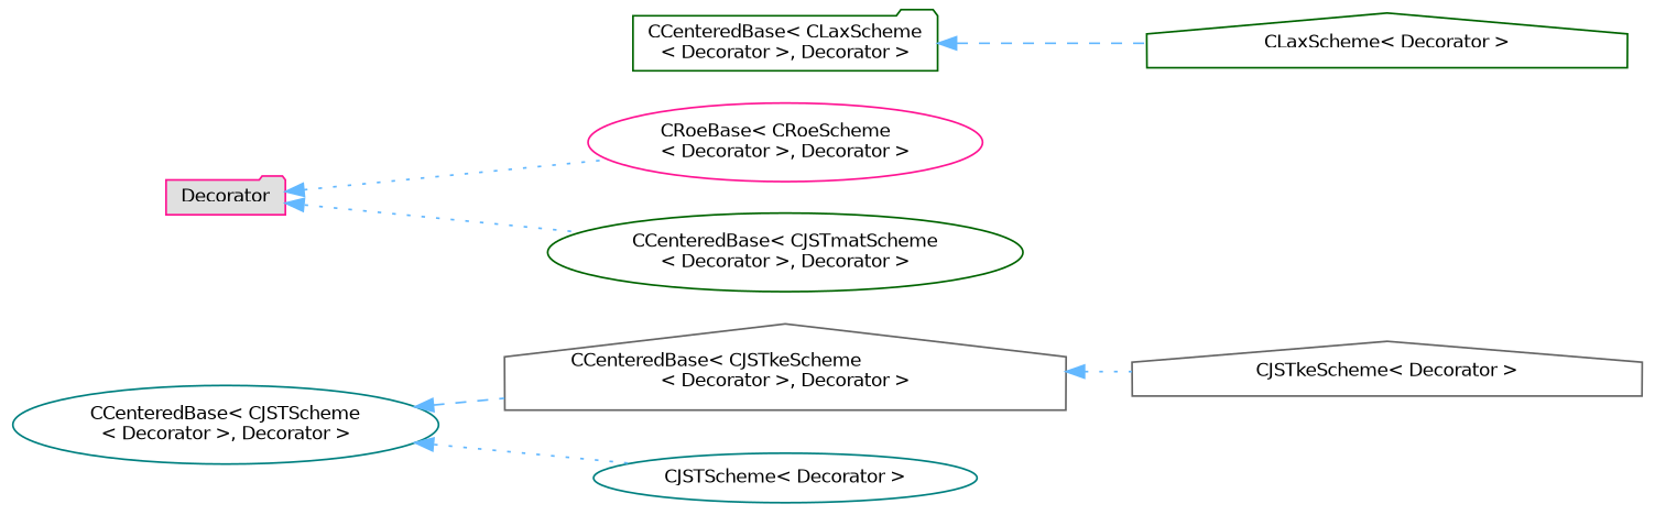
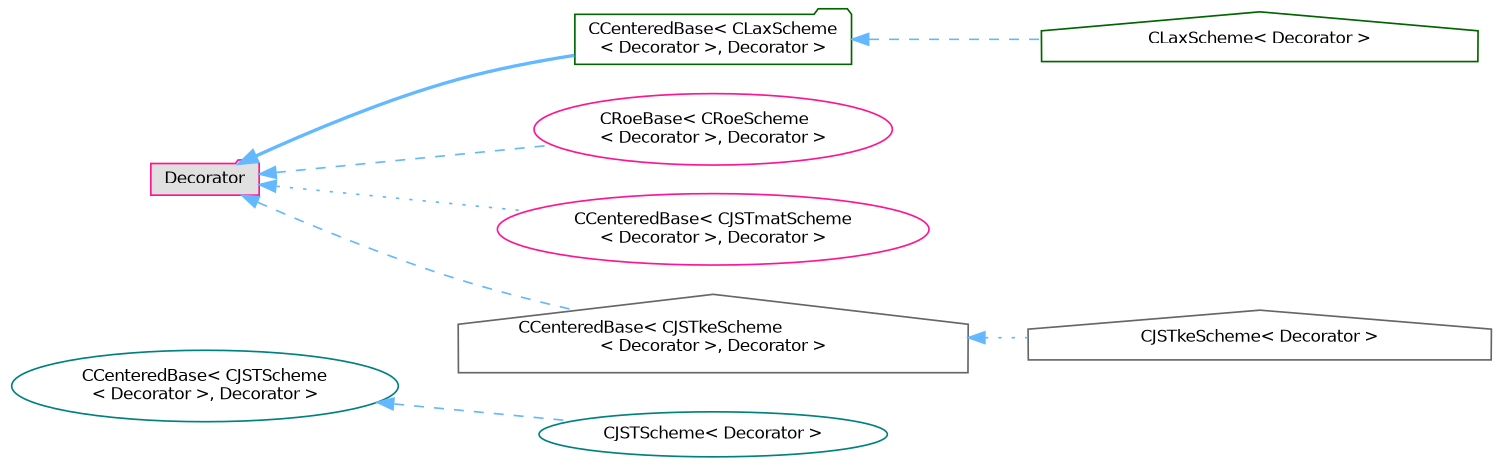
  digraph {
    rankdir=LR
    node [color=darkgreen fillcolor=white fontname=Helvetica fontsize=10 shape=ellipse style=filled]
    edge [color=steelblue1 dir=back fontname=Helvetica fontsize=10 labelfontname=Helvetica labelfontsize=10 style=dashed]
    n1 [color=deeppink fillcolor="#E0E0E0" height=0.2 label=Decorator shape=folder width=0.4]
    n2 [color=gray40 height=0.2 label="CCenteredBase\< CJSTkeScheme\l\< Decorator \>, Decorator \>" shape=house width=0.4]
-   n3 [height=0.2 label="CCenteredBase\< CJSTmatScheme\l\< Decorator \>, Decorator \>" width=0.4]
+   n3 [color=deeppink height=0.2 label="CCenteredBase\< CJSTmatScheme\l\< Decorator \>, Decorator \>" width=0.4]
    n4 [height=0.2 label="CCenteredBase\< CLaxScheme\l\< Decorator \>, Decorator \>" shape=folder width=0.4]
    n5 [color=deeppink height=0.2 label="CRoeBase\< CRoeScheme\l\< Decorator \>, Decorator \>" width=0.4]
    n6 [color=teal height=0.2 label="CCenteredBase\< CJSTScheme\l\< Decorator \>, Decorator \>" width=0.4]
    n7 [color=teal height=0.2 label="CJSTScheme\< Decorator \>" width=0.4]
    n8 [color=gray40 height=0.2 label="CJSTkeScheme\< Decorator \>" shape=house width=0.4]
    n9 [height=0.2 label="CLaxScheme\< Decorator \>" shape=house width=0.4]
-   n6 -> n2
+   n1 -> n2
    n1 -> n3 [style=dotted]
-   n1 -> n5 [style=dotted]
+   n1 -> n4 [style=bold]
+   n1 -> n5
    n2 -> n8 [style=dotted]
    n4 -> n9
-   n6 -> n7 [style=dotted]
+   n6 -> n7
  }
